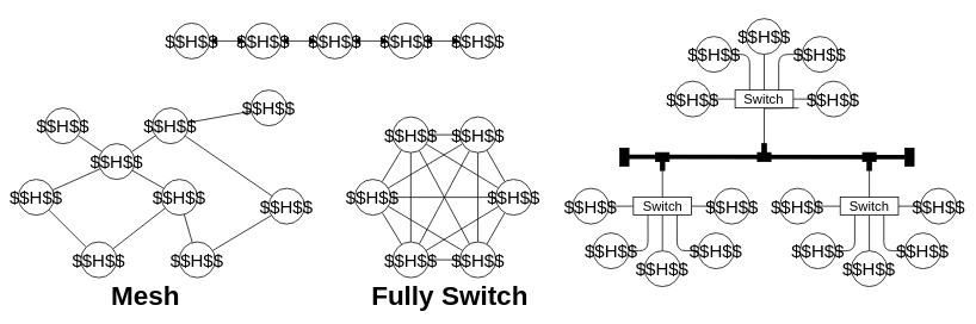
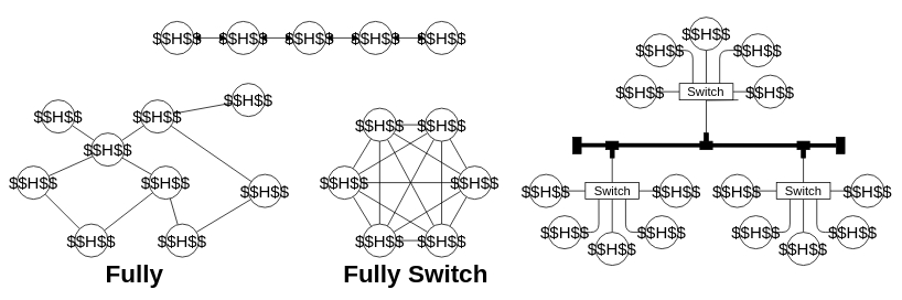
  <mxCell id="0" />
  <mxCell id="1" parent="0" />
  <mxCell id="2" style="edgeStyle=orthogonalEdgeStyle;rounded=0;orthogonalLoop=1;jettySize=auto;html=1;exitX=1;exitY=0.5;exitDx=0;exitDy=0;entryX=0;entryY=0.5;entryDx=0;entryDy=0;endArrow=block;endFill=1;startArrow=block;startFill=1;" edge="1" parent="1" source="3" target="5"><mxGeometry relative="1" as="geometry" /></mxCell>
  <mxCell id="3" value="$$H$$" style="ellipse;whiteSpace=wrap;html=1;aspect=fixed;fontSize=20;" vertex="1" parent="1"><mxGeometry x="193.75" y="25" width="40" height="40" as="geometry" /></mxCell>
  <mxCell id="4" style="edgeStyle=orthogonalEdgeStyle;rounded=0;orthogonalLoop=1;jettySize=auto;html=1;exitX=1;exitY=0.5;exitDx=0;exitDy=0;entryX=0;entryY=0.5;entryDx=0;entryDy=0;startArrow=block;startFill=1;endArrow=block;endFill=1;" edge="1" parent="1" source="5" target="7"><mxGeometry relative="1" as="geometry" /></mxCell>
  <mxCell id="5" value="$$H$$" style="ellipse;whiteSpace=wrap;html=1;aspect=fixed;fontSize=20;" vertex="1" parent="1"><mxGeometry x="273.75" y="25" width="40" height="40" as="geometry" /></mxCell>
  <mxCell id="6" style="edgeStyle=orthogonalEdgeStyle;rounded=0;orthogonalLoop=1;jettySize=auto;html=1;exitX=1;exitY=0.5;exitDx=0;exitDy=0;entryX=0;entryY=0.5;entryDx=0;entryDy=0;startArrow=block;startFill=1;endArrow=block;endFill=1;" edge="1" parent="1" source="7" target="9"><mxGeometry relative="1" as="geometry" /></mxCell>
  <mxCell id="7" value="$$H$$" style="ellipse;whiteSpace=wrap;html=1;aspect=fixed;fontSize=20;" vertex="1" parent="1"><mxGeometry x="353.75" y="25" width="40" height="40" as="geometry" /></mxCell>
  <mxCell id="8" style="edgeStyle=orthogonalEdgeStyle;rounded=0;orthogonalLoop=1;jettySize=auto;html=1;exitX=1;exitY=0.5;exitDx=0;exitDy=0;entryX=0;entryY=0.5;entryDx=0;entryDy=0;startArrow=block;startFill=1;endArrow=block;endFill=1;" edge="1" parent="1" source="9" target="31"><mxGeometry relative="1" as="geometry" /></mxCell>
  <mxCell id="9" value="$$H$$" style="ellipse;whiteSpace=wrap;html=1;aspect=fixed;fontSize=20;" vertex="1" parent="1"><mxGeometry x="433.75" y="25" width="40" height="40" as="geometry" /></mxCell>
  <mxCell id="10" value="" style="rounded=0;whiteSpace=wrap;html=1;fillColor=#000000;" vertex="1" parent="1"><mxGeometry x="732.5" y="170" width="15" height="10" as="geometry" /></mxCell>
  <mxCell id="11" value="" style="rounded=0;whiteSpace=wrap;html=1;fillColor=#000000;" vertex="1" parent="1"><mxGeometry x="737.5" y="180" width="5" height="10" as="geometry" /></mxCell>
  <mxCell id="12" value="" style="rounded=0;whiteSpace=wrap;html=1;fillColor=#000000;" vertex="1" parent="1"><mxGeometry x="846.25" y="170" width="15" height="10" as="geometry" /></mxCell>
  <mxCell id="13" value="" style="rounded=0;whiteSpace=wrap;html=1;fillColor=#000000;" vertex="1" parent="1"><mxGeometry x="851.25" y="160" width="5" height="10" as="geometry" /></mxCell>
  <mxCell id="14" value="" style="rounded=0;whiteSpace=wrap;html=1;fillColor=#000000;" vertex="1" parent="1"><mxGeometry x="963.75" y="170" width="15" height="10" as="geometry" /></mxCell>
  <mxCell id="15" value="" style="rounded=0;whiteSpace=wrap;html=1;fillColor=#000000;" vertex="1" parent="1"><mxGeometry x="968.75" y="180" width="5" height="10" as="geometry" /></mxCell>
  <mxCell id="16" style="edgeStyle=orthogonalEdgeStyle;rounded=0;orthogonalLoop=1;jettySize=auto;html=1;exitX=0.5;exitY=1;exitDx=0;exitDy=0;strokeWidth=1;endArrow=none;endFill=0;entryX=0.5;entryY=0;entryDx=0;entryDy=0;" edge="1" parent="1" target="13"><mxGeometry relative="1" as="geometry"><mxPoint x="895.023" y="150" as="targetPoint" /><mxPoint x="892.5" y="120" as="sourcePoint" /></mxGeometry></mxCell>
  <mxCell id="17" style="edgeStyle=orthogonalEdgeStyle;rounded=0;orthogonalLoop=1;jettySize=auto;html=1;exitX=0.5;exitY=0;exitDx=0;exitDy=0;entryX=0.5;entryY=1;entryDx=0;entryDy=0;endArrow=none;endFill=0;strokeWidth=1;" edge="1" parent="1" source="28" target="11"><mxGeometry relative="1" as="geometry"><mxPoint x="740" y="220" as="sourcePoint" /></mxGeometry></mxCell>
  <mxCell id="18" style="edgeStyle=orthogonalEdgeStyle;rounded=0;orthogonalLoop=1;jettySize=auto;html=1;exitX=0.5;exitY=0;exitDx=0;exitDy=0;entryX=0.5;entryY=1;entryDx=0;entryDy=0;endArrow=none;endFill=0;strokeWidth=1;" edge="1" parent="1" target="15"><mxGeometry relative="1" as="geometry"><mxPoint x="971.25" y="220" as="sourcePoint" /></mxGeometry></mxCell>
  <mxCell id="19" value="" style="rounded=0;whiteSpace=wrap;html=1;fillColor=#000000;" vertex="1" parent="1"><mxGeometry x="692.5" y="165" width="10" height="20" as="geometry" /></mxCell>
  <mxCell id="20" value="$$H$$" style="ellipse;whiteSpace=wrap;html=1;aspect=fixed;fontSize=20;" vertex="1" parent="1"><mxGeometry x="662.5" y="260" width="40" height="40" as="geometry" /></mxCell>
  <mxCell id="21" style="edgeStyle=none;rounded=0;orthogonalLoop=1;jettySize=auto;html=1;exitX=0.5;exitY=0;exitDx=0;exitDy=0;entryX=0.5;entryY=1;entryDx=0;entryDy=0;endArrow=none;endFill=0;startArrow=none;startFill=0;" edge="1" parent="1" source="22" target="28"><mxGeometry relative="1" as="geometry" /></mxCell>
  <mxCell id="22" value="$$H$$" style="ellipse;whiteSpace=wrap;html=1;aspect=fixed;fontSize=20;" vertex="1" parent="1"><mxGeometry x="720" y="280" width="40" height="40" as="geometry" /></mxCell>
  <mxCell id="23" value="$$H$$" style="ellipse;whiteSpace=wrap;html=1;aspect=fixed;fontSize=20;" vertex="1" parent="1"><mxGeometry x="780" y="260" width="40" height="40" as="geometry" /></mxCell>
  <mxCell id="24" style="edgeStyle=none;rounded=0;orthogonalLoop=1;jettySize=auto;html=1;exitX=1;exitY=0.5;exitDx=0;exitDy=0;entryX=0;entryY=0.5;entryDx=0;entryDy=0;endArrow=none;endFill=0;startArrow=none;startFill=0;" edge="1" parent="1" source="25" target="28"><mxGeometry relative="1" as="geometry" /></mxCell>
  <mxCell id="25" value="$$H$$" style="ellipse;whiteSpace=wrap;html=1;aspect=fixed;fontSize=20;" vertex="1" parent="1"><mxGeometry x="640" y="210" width="40" height="40" as="geometry" /></mxCell>
  <mxCell id="26" style="edgeStyle=none;rounded=0;orthogonalLoop=1;jettySize=auto;html=1;endArrow=none;endFill=0;startArrow=none;startFill=0;" edge="1" parent="1" source="27" target="28"><mxGeometry relative="1" as="geometry" /></mxCell>
  <mxCell id="27" value="$$H$$" style="ellipse;whiteSpace=wrap;html=1;aspect=fixed;fontSize=20;" vertex="1" parent="1"><mxGeometry x="797.5" y="210" width="40" height="40" as="geometry" /></mxCell>
  <mxCell id="28" value="Switch" style="rounded=0;whiteSpace=wrap;html=1;fontSize=15;" vertex="1" parent="1"><mxGeometry x="707.5" y="220" width="65" height="20" as="geometry" /></mxCell>
  <mxCell id="29" style="edgeStyle=orthogonalEdgeStyle;rounded=1;orthogonalLoop=1;jettySize=auto;html=1;endArrow=none;endFill=0;startArrow=none;startFill=0;entryX=0.75;entryY=1;entryDx=0;entryDy=0;exitX=0;exitY=0.5;exitDx=0;exitDy=0;" edge="1" parent="1" source="23" target="28"><mxGeometry relative="1" as="geometry"><mxPoint x="805.858" y="305.858" as="sourcePoint" /><mxPoint x="760" y="260" as="targetPoint" /></mxGeometry></mxCell>
  <mxCell id="30" style="edgeStyle=orthogonalEdgeStyle;rounded=1;orthogonalLoop=1;jettySize=auto;html=1;endArrow=none;endFill=0;startArrow=none;startFill=0;entryX=0.25;entryY=1;entryDx=0;entryDy=0;exitX=1;exitY=0.5;exitDx=0;exitDy=0;" edge="1" parent="1" source="20" target="28"><mxGeometry relative="1" as="geometry"><mxPoint x="674.142" y="305.858" as="sourcePoint" /><mxPoint x="720" y="260" as="targetPoint" /></mxGeometry></mxCell>
  <mxCell id="31" value="$$H$$" style="ellipse;whiteSpace=wrap;html=1;aspect=fixed;fontSize=20;" vertex="1" parent="1"><mxGeometry x="513.75" y="25" width="40" height="40" as="geometry" /></mxCell>
  <mxCell id="32" style="rounded=0;orthogonalLoop=1;jettySize=auto;html=1;startArrow=none;startFill=0;endArrow=none;endFill=0;" edge="1" parent="1" source="33" target="49"><mxGeometry relative="1" as="geometry" /></mxCell>
  <mxCell id="33" value="$$H$$" style="ellipse;whiteSpace=wrap;html=1;aspect=fixed;fontSize=20;" vertex="1" parent="1"><mxGeometry x="50" y="120" width="40" height="40" as="geometry" /></mxCell>
  <mxCell id="34" style="edgeStyle=none;rounded=0;orthogonalLoop=1;jettySize=auto;html=1;startArrow=none;startFill=0;endArrow=none;endFill=0;" edge="1" parent="1" source="36" target="44"><mxGeometry relative="1" as="geometry" /></mxCell>
  <mxCell id="35" style="edgeStyle=none;rounded=0;orthogonalLoop=1;jettySize=auto;html=1;startArrow=none;startFill=0;endArrow=none;endFill=0;" edge="1" parent="1" source="36" target="46"><mxGeometry relative="1" as="geometry" /></mxCell>
  <mxCell id="36" value="$$H$$" style="ellipse;whiteSpace=wrap;html=1;aspect=fixed;fontSize=20;" vertex="1" parent="1"><mxGeometry x="180" y="200" width="40" height="40" as="geometry" /></mxCell>
  <mxCell id="37" style="edgeStyle=none;rounded=0;orthogonalLoop=1;jettySize=auto;html=1;startArrow=none;startFill=0;endArrow=none;endFill=0;" edge="1" parent="1" source="39" target="40"><mxGeometry relative="1" as="geometry" /></mxCell>
  <mxCell id="38" style="edgeStyle=none;rounded=0;orthogonalLoop=1;jettySize=auto;html=1;startArrow=none;startFill=0;endArrow=none;endFill=0;" edge="1" parent="1" source="39" target="50"><mxGeometry relative="1" as="geometry" /></mxCell>
  <mxCell id="39" value="$$H$$" style="ellipse;whiteSpace=wrap;html=1;aspect=fixed;fontSize=20;" vertex="1" parent="1"><mxGeometry x="170" y="120" width="40" height="40" as="geometry" /></mxCell>
  <mxCell id="40" value="$$H$$" style="ellipse;whiteSpace=wrap;html=1;aspect=fixed;fontSize=20;" vertex="1" parent="1"><mxGeometry x="300" y="210" width="40" height="40" as="geometry" /></mxCell>
  <mxCell id="41" style="edgeStyle=none;rounded=0;orthogonalLoop=1;jettySize=auto;html=1;startArrow=none;startFill=0;endArrow=none;endFill=0;" edge="1" parent="1" source="43" target="44"><mxGeometry relative="1" as="geometry" /></mxCell>
  <mxCell id="42" style="edgeStyle=none;rounded=0;orthogonalLoop=1;jettySize=auto;html=1;startArrow=none;startFill=0;endArrow=none;endFill=0;" edge="1" parent="1" source="43" target="49"><mxGeometry relative="1" as="geometry" /></mxCell>
  <mxCell id="43" value="$$H$$" style="ellipse;whiteSpace=wrap;html=1;aspect=fixed;fontSize=20;" vertex="1" parent="1"><mxGeometry x="20" y="200" width="40" height="40" as="geometry" /></mxCell>
  <mxCell id="44" value="$$H$$" style="ellipse;whiteSpace=wrap;html=1;aspect=fixed;fontSize=20;" vertex="1" parent="1"><mxGeometry x="90" y="270" width="40" height="40" as="geometry" /></mxCell>
  <mxCell id="45" style="edgeStyle=none;rounded=0;orthogonalLoop=1;jettySize=auto;html=1;startArrow=none;startFill=0;endArrow=none;endFill=0;" edge="1" parent="1" source="46" target="40"><mxGeometry relative="1" as="geometry" /></mxCell>
  <mxCell id="46" value="$$H$$" style="ellipse;whiteSpace=wrap;html=1;aspect=fixed;fontSize=20;" vertex="1" parent="1"><mxGeometry x="200" y="270" width="40" height="40" as="geometry" /></mxCell>
  <mxCell id="47" style="edgeStyle=none;rounded=0;orthogonalLoop=1;jettySize=auto;html=1;startArrow=none;startFill=0;endArrow=none;endFill=0;" edge="1" parent="1" source="49" target="39"><mxGeometry relative="1" as="geometry" /></mxCell>
  <mxCell id="48" style="edgeStyle=none;rounded=0;orthogonalLoop=1;jettySize=auto;html=1;startArrow=none;startFill=0;endArrow=none;endFill=0;" edge="1" parent="1" source="49" target="36"><mxGeometry relative="1" as="geometry" /></mxCell>
  <mxCell id="49" value="$$H$$" style="ellipse;whiteSpace=wrap;html=1;aspect=fixed;fontSize=20;" vertex="1" parent="1"><mxGeometry x="110" y="160" width="40" height="40" as="geometry" /></mxCell>
  <mxCell id="50" value="$$H$$" style="ellipse;whiteSpace=wrap;html=1;aspect=fixed;fontSize=20;" vertex="1" parent="1"><mxGeometry x="280" y="100" width="40" height="40" as="geometry" /></mxCell>
  <mxCell id="51" style="edgeStyle=none;rounded=0;orthogonalLoop=1;jettySize=auto;html=1;startArrow=none;startFill=0;endArrow=none;endFill=0;" edge="1" parent="1" source="56" target="71"><mxGeometry relative="1" as="geometry" /></mxCell>
  <mxCell id="52" style="edgeStyle=none;rounded=0;orthogonalLoop=1;jettySize=auto;html=1;startArrow=none;startFill=0;endArrow=none;endFill=0;" edge="1" parent="1" source="56" target="61"><mxGeometry relative="1" as="geometry" /></mxCell>
  <mxCell id="53" style="edgeStyle=none;rounded=0;orthogonalLoop=1;jettySize=auto;html=1;startArrow=none;startFill=0;endArrow=none;endFill=0;" edge="1" parent="1" source="56" target="66"><mxGeometry relative="1" as="geometry" /></mxCell>
  <mxCell id="54" style="edgeStyle=none;rounded=0;orthogonalLoop=1;jettySize=auto;html=1;startArrow=none;startFill=0;endArrow=none;endFill=0;" edge="1" parent="1" source="56" target="70"><mxGeometry relative="1" as="geometry" /></mxCell>
  <mxCell id="55" style="edgeStyle=none;rounded=0;orthogonalLoop=1;jettySize=auto;html=1;startArrow=none;startFill=0;endArrow=none;endFill=0;" edge="1" parent="1" source="56" target="63"><mxGeometry relative="1" as="geometry" /></mxCell>
  <mxCell id="56" value="$$H$$" style="ellipse;whiteSpace=wrap;html=1;aspect=fixed;fontSize=20;" vertex="1" parent="1"><mxGeometry x="438.75" y="130" width="40" height="40" as="geometry" /></mxCell>
  <mxCell id="57" style="edgeStyle=none;rounded=0;orthogonalLoop=1;jettySize=auto;html=1;exitX=0.5;exitY=1;exitDx=0;exitDy=0;startArrow=none;startFill=0;endArrow=none;endFill=0;" edge="1" parent="1" source="61" target="71"><mxGeometry relative="1" as="geometry" /></mxCell>
  <mxCell id="58" style="edgeStyle=none;rounded=0;orthogonalLoop=1;jettySize=auto;html=1;startArrow=none;startFill=0;endArrow=none;endFill=0;" edge="1" parent="1" source="61" target="66"><mxGeometry relative="1" as="geometry" /></mxCell>
  <mxCell id="59" style="edgeStyle=none;rounded=0;orthogonalLoop=1;jettySize=auto;html=1;startArrow=none;startFill=0;endArrow=none;endFill=0;" edge="1" parent="1" source="61" target="63"><mxGeometry relative="1" as="geometry" /></mxCell>
  <mxCell id="60" style="edgeStyle=none;rounded=0;orthogonalLoop=1;jettySize=auto;html=1;startArrow=none;startFill=0;endArrow=none;endFill=0;" edge="1" parent="1" source="61" target="70"><mxGeometry relative="1" as="geometry" /></mxCell>
  <mxCell id="61" value="$$H$$" style="ellipse;whiteSpace=wrap;html=1;aspect=fixed;fontSize=20;" vertex="1" parent="1"><mxGeometry x="513.75" y="130" width="40" height="40" as="geometry" /></mxCell>
  <mxCell id="62" style="edgeStyle=none;rounded=0;orthogonalLoop=1;jettySize=auto;html=1;exitX=1;exitY=0.5;exitDx=0;exitDy=0;entryX=0;entryY=0.5;entryDx=0;entryDy=0;startArrow=none;startFill=0;endArrow=none;endFill=0;" edge="1" parent="1" source="63" target="71"><mxGeometry relative="1" as="geometry" /></mxCell>
  <mxCell id="63" value="$$H$$" style="ellipse;whiteSpace=wrap;html=1;aspect=fixed;fontSize=20;" vertex="1" parent="1"><mxGeometry x="438.75" y="270" width="40" height="40" as="geometry" /></mxCell>
  <mxCell id="64" style="edgeStyle=none;rounded=0;orthogonalLoop=1;jettySize=auto;html=1;startArrow=none;startFill=0;endArrow=none;endFill=0;" edge="1" parent="1" source="66" target="71"><mxGeometry relative="1" as="geometry" /></mxCell>
  <mxCell id="65" style="edgeStyle=none;rounded=0;orthogonalLoop=1;jettySize=auto;html=1;startArrow=none;startFill=0;endArrow=none;endFill=0;" edge="1" parent="1" source="66" target="63"><mxGeometry relative="1" as="geometry" /></mxCell>
  <mxCell id="66" value="$$H$$" style="ellipse;whiteSpace=wrap;html=1;aspect=fixed;fontSize=20;" vertex="1" parent="1"><mxGeometry x="553.75" y="200" width="40" height="40" as="geometry" /></mxCell>
  <mxCell id="67" style="edgeStyle=none;rounded=0;orthogonalLoop=1;jettySize=auto;html=1;startArrow=none;startFill=0;endArrow=none;endFill=0;" edge="1" parent="1" source="70" target="63"><mxGeometry relative="1" as="geometry" /></mxCell>
  <mxCell id="68" style="edgeStyle=none;rounded=0;orthogonalLoop=1;jettySize=auto;html=1;startArrow=none;startFill=0;endArrow=none;endFill=0;" edge="1" parent="1" source="70" target="71"><mxGeometry relative="1" as="geometry" /></mxCell>
  <mxCell id="69" style="edgeStyle=none;rounded=0;orthogonalLoop=1;jettySize=auto;html=1;startArrow=none;startFill=0;endArrow=none;endFill=0;" edge="1" parent="1" source="70" target="66"><mxGeometry relative="1" as="geometry" /></mxCell>
  <mxCell id="70" value="$$H$$" style="ellipse;whiteSpace=wrap;html=1;aspect=fixed;fontSize=20;" vertex="1" parent="1"><mxGeometry x="396.25" y="200" width="40" height="40" as="geometry" /></mxCell>
  <mxCell id="71" value="$$H$$" style="ellipse;whiteSpace=wrap;html=1;aspect=fixed;fontSize=20;" vertex="1" parent="1"><mxGeometry x="513.75" y="270" width="40" height="40" as="geometry" /></mxCell>
  <mxCell id="72" value="$$H$$" style="ellipse;whiteSpace=wrap;html=1;aspect=fixed;fontSize=20;" vertex="1" parent="1"><mxGeometry x="893.75" y="260" width="40" height="40" as="geometry" /></mxCell>
  <mxCell id="73" style="edgeStyle=none;rounded=0;orthogonalLoop=1;jettySize=auto;html=1;exitX=0.5;exitY=0;exitDx=0;exitDy=0;entryX=0.5;entryY=1;entryDx=0;entryDy=0;endArrow=none;endFill=0;startArrow=none;startFill=0;" edge="1" parent="1" source="74" target="80"><mxGeometry relative="1" as="geometry" /></mxCell>
  <mxCell id="74" value="$$H$$" style="ellipse;whiteSpace=wrap;html=1;aspect=fixed;fontSize=20;" vertex="1" parent="1"><mxGeometry x="951.25" y="280" width="40" height="40" as="geometry" /></mxCell>
  <mxCell id="75" value="$$H$$" style="ellipse;whiteSpace=wrap;html=1;aspect=fixed;fontSize=20;" vertex="1" parent="1"><mxGeometry x="1011.25" y="260" width="40" height="40" as="geometry" /></mxCell>
  <mxCell id="76" style="edgeStyle=none;rounded=0;orthogonalLoop=1;jettySize=auto;html=1;exitX=1;exitY=0.5;exitDx=0;exitDy=0;entryX=0;entryY=0.5;entryDx=0;entryDy=0;endArrow=none;endFill=0;startArrow=none;startFill=0;" edge="1" parent="1" source="77" target="80"><mxGeometry relative="1" as="geometry" /></mxCell>
  <mxCell id="77" value="$$H$$" style="ellipse;whiteSpace=wrap;html=1;aspect=fixed;fontSize=20;" vertex="1" parent="1"><mxGeometry x="871.25" y="210" width="40" height="40" as="geometry" /></mxCell>
  <mxCell id="78" style="edgeStyle=none;rounded=0;orthogonalLoop=1;jettySize=auto;html=1;endArrow=none;endFill=0;startArrow=none;startFill=0;" edge="1" parent="1" source="79" target="80"><mxGeometry relative="1" as="geometry" /></mxCell>
  <mxCell id="79" value="$$H$$" style="ellipse;whiteSpace=wrap;html=1;aspect=fixed;fontSize=20;" vertex="1" parent="1"><mxGeometry x="1028.75" y="210" width="40" height="40" as="geometry" /></mxCell>
  <mxCell id="80" value="Switch" style="rounded=0;whiteSpace=wrap;html=1;fontSize=15;" vertex="1" parent="1"><mxGeometry x="938.75" y="220" width="65" height="20" as="geometry" /></mxCell>
  <mxCell id="81" style="edgeStyle=orthogonalEdgeStyle;rounded=1;orthogonalLoop=1;jettySize=auto;html=1;endArrow=none;endFill=0;startArrow=none;startFill=0;entryX=0.75;entryY=1;entryDx=0;entryDy=0;exitX=0;exitY=0.5;exitDx=0;exitDy=0;" edge="1" parent="1" source="75" target="80"><mxGeometry relative="1" as="geometry"><mxPoint x="1037.108" y="305.858" as="sourcePoint" /><mxPoint x="991.25" y="260" as="targetPoint" /></mxGeometry></mxCell>
  <mxCell id="82" style="edgeStyle=orthogonalEdgeStyle;rounded=1;orthogonalLoop=1;jettySize=auto;html=1;endArrow=none;endFill=0;startArrow=none;startFill=0;entryX=0.25;entryY=1;entryDx=0;entryDy=0;exitX=1;exitY=0.5;exitDx=0;exitDy=0;" edge="1" parent="1" source="72" target="80"><mxGeometry relative="1" as="geometry"><mxPoint x="905.392" y="305.858" as="sourcePoint" /><mxPoint x="951.25" y="260" as="targetPoint" /></mxGeometry></mxCell>
  <mxCell id="83" value="$$H$$" style="ellipse;whiteSpace=wrap;html=1;aspect=fixed;fontSize=20;" vertex="1" parent="1"><mxGeometry x="777.5" y="40" width="40" height="40" as="geometry" /></mxCell>
  <mxCell id="84" style="edgeStyle=none;rounded=0;orthogonalLoop=1;jettySize=auto;html=1;exitX=0.5;exitY=0;exitDx=0;exitDy=0;entryX=0.5;entryY=0;entryDx=0;entryDy=0;endArrow=none;endFill=0;startArrow=none;startFill=0;" edge="1" parent="1" source="85" target="91"><mxGeometry relative="1" as="geometry" /></mxCell>
  <mxCell id="85" value="$$H$$" style="ellipse;whiteSpace=wrap;html=1;aspect=fixed;fontSize=20;" vertex="1" parent="1"><mxGeometry x="833.75" y="20" width="40" height="40" as="geometry" /></mxCell>
  <mxCell id="86" value="$$H$$" style="ellipse;whiteSpace=wrap;html=1;aspect=fixed;fontSize=20;" vertex="1" parent="1"><mxGeometry x="896.25" y="40" width="40" height="40" as="geometry" /></mxCell>
  <mxCell id="87" style="edgeStyle=none;rounded=0;orthogonalLoop=1;jettySize=auto;html=1;exitX=1;exitY=0.5;exitDx=0;exitDy=0;entryX=0;entryY=0.5;entryDx=0;entryDy=0;endArrow=none;endFill=0;startArrow=none;startFill=0;" edge="1" parent="1" source="88" target="91"><mxGeometry relative="1" as="geometry" /></mxCell>
  <mxCell id="88" value="$$H$$" style="ellipse;whiteSpace=wrap;html=1;aspect=fixed;fontSize=20;" vertex="1" parent="1"><mxGeometry x="753.75" y="90" width="40" height="40" as="geometry" /></mxCell>
  <mxCell id="89" style="edgeStyle=none;rounded=0;orthogonalLoop=1;jettySize=auto;html=1;endArrow=none;endFill=0;startArrow=none;startFill=0;" edge="1" parent="1" source="90" target="91"><mxGeometry relative="1" as="geometry" /></mxCell>
  <mxCell id="90" value="$$H$$" style="ellipse;whiteSpace=wrap;html=1;aspect=fixed;fontSize=20;" vertex="1" parent="1"><mxGeometry x="911.25" y="90" width="40" height="40" as="geometry" /></mxCell>
  <mxCell id="91" value="Switch" style="rounded=0;whiteSpace=wrap;html=1;fontSize=15;" vertex="1" parent="1"><mxGeometry x="821.25" y="100" width="65" height="20" as="geometry" /></mxCell>
  <mxCell id="92" style="edgeStyle=orthogonalEdgeStyle;rounded=1;orthogonalLoop=1;jettySize=auto;html=1;endArrow=none;endFill=0;startArrow=none;startFill=0;entryX=0.75;entryY=0;entryDx=0;entryDy=0;exitX=0;exitY=0.5;exitDx=0;exitDy=0;" edge="1" parent="1" source="86" target="91"><mxGeometry relative="1" as="geometry"><mxPoint x="919.608" y="185.858" as="sourcePoint" /><mxPoint x="873.75" y="140" as="targetPoint" /></mxGeometry></mxCell>
  <mxCell id="93" style="edgeStyle=orthogonalEdgeStyle;rounded=1;orthogonalLoop=1;jettySize=auto;html=1;endArrow=none;endFill=0;startArrow=none;startFill=0;entryX=0.25;entryY=0;entryDx=0;entryDy=0;exitX=1;exitY=0.5;exitDx=0;exitDy=0;" edge="1" parent="1" source="83" target="91"><mxGeometry relative="1" as="geometry"><mxPoint x="787.892" y="185.858" as="sourcePoint" /><mxPoint x="833.75" y="140" as="targetPoint" /></mxGeometry></mxCell>
  <mxCell id="94" value="" style="rounded=0;whiteSpace=wrap;html=1;fillColor=#000000;" vertex="1" parent="1"><mxGeometry x="1011.25" y="165" width="10" height="20" as="geometry" /></mxCell>
  <mxCell id="95" value="" style="endArrow=none;html=1;strokeWidth=5;" edge="1" parent="1" target="94"><mxGeometry width="50" height="50" relative="1" as="geometry"><mxPoint x="702.5" y="174.83" as="sourcePoint" /><mxPoint x="1092.5" y="175" as="targetPoint" /></mxGeometry></mxCell>
  <mxCell id="96" value="Fully Switch" style="text;html=1;strokeColor=none;fillColor=none;align=center;verticalAlign=middle;whiteSpace=wrap;rounded=0;fontSize=30;fontStyle=1" vertex="1" parent="1"><mxGeometry x="372.5" y="320" width="259" height="20" as="geometry" /></mxCell>
- <mxCell id="97" value="Mesh" style="text;html=1;strokeColor=none;fillColor=none;align=center;verticalAlign=middle;whiteSpace=wrap;rounded=0;fontSize=30;fontStyle=1" vertex="1" parent="1"><mxGeometry x="32.5" y="320" width="259" height="20" as="geometry" /></mxCell>
+ <mxCell id="97" value="Fully" style="text;html=1;strokeColor=none;fillColor=none;align=center;verticalAlign=middle;whiteSpace=wrap;rounded=0;fontSize=30;fontStyle=1" vertex="1" parent="1"><mxGeometry x="32.5" y="320" width="259" height="20" as="geometry" /></mxCell>
